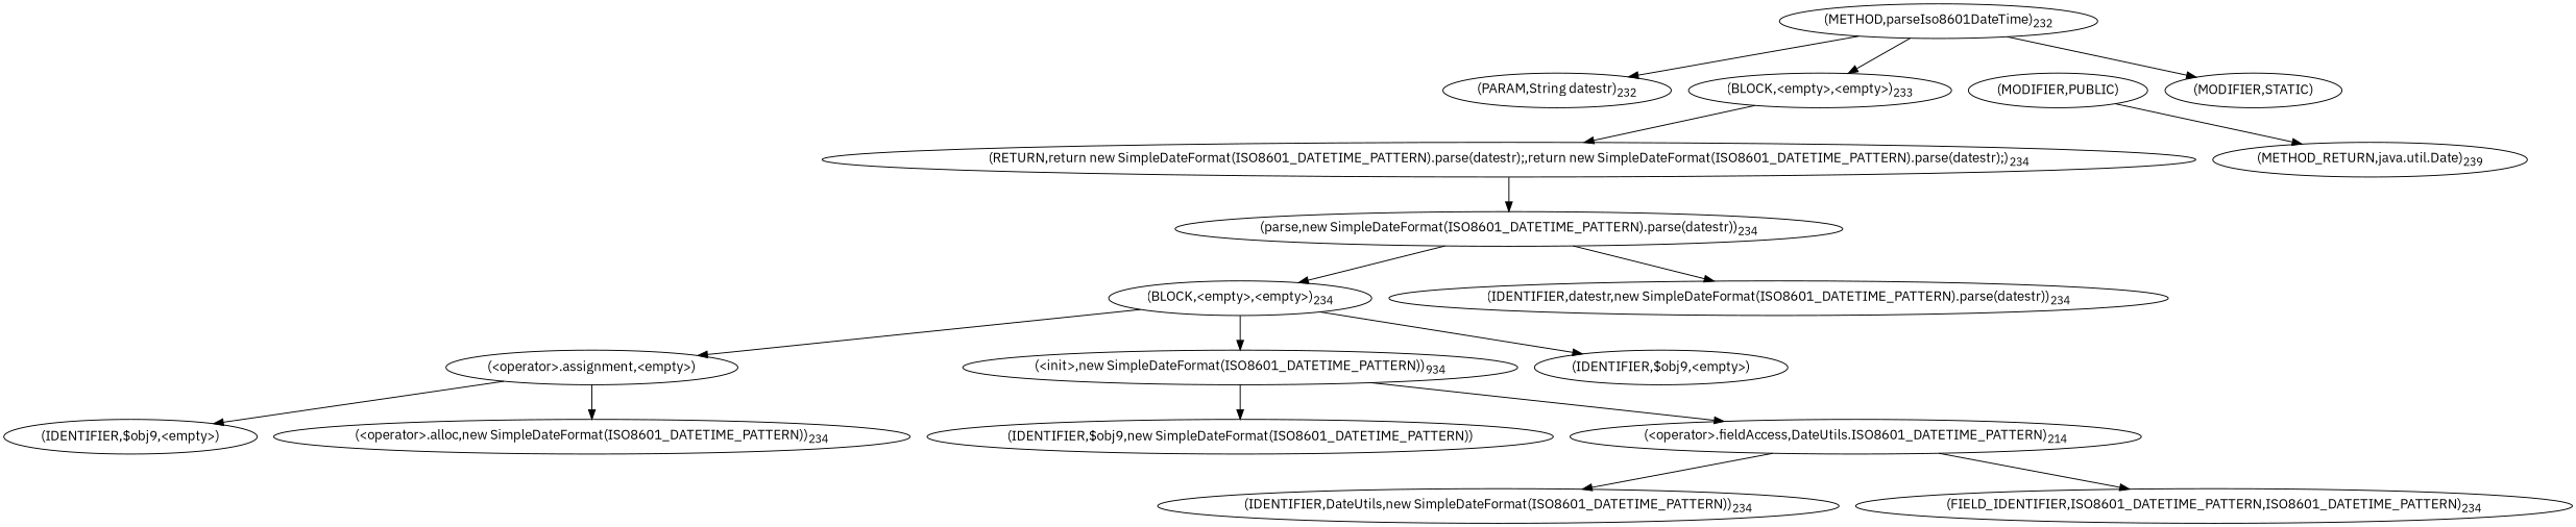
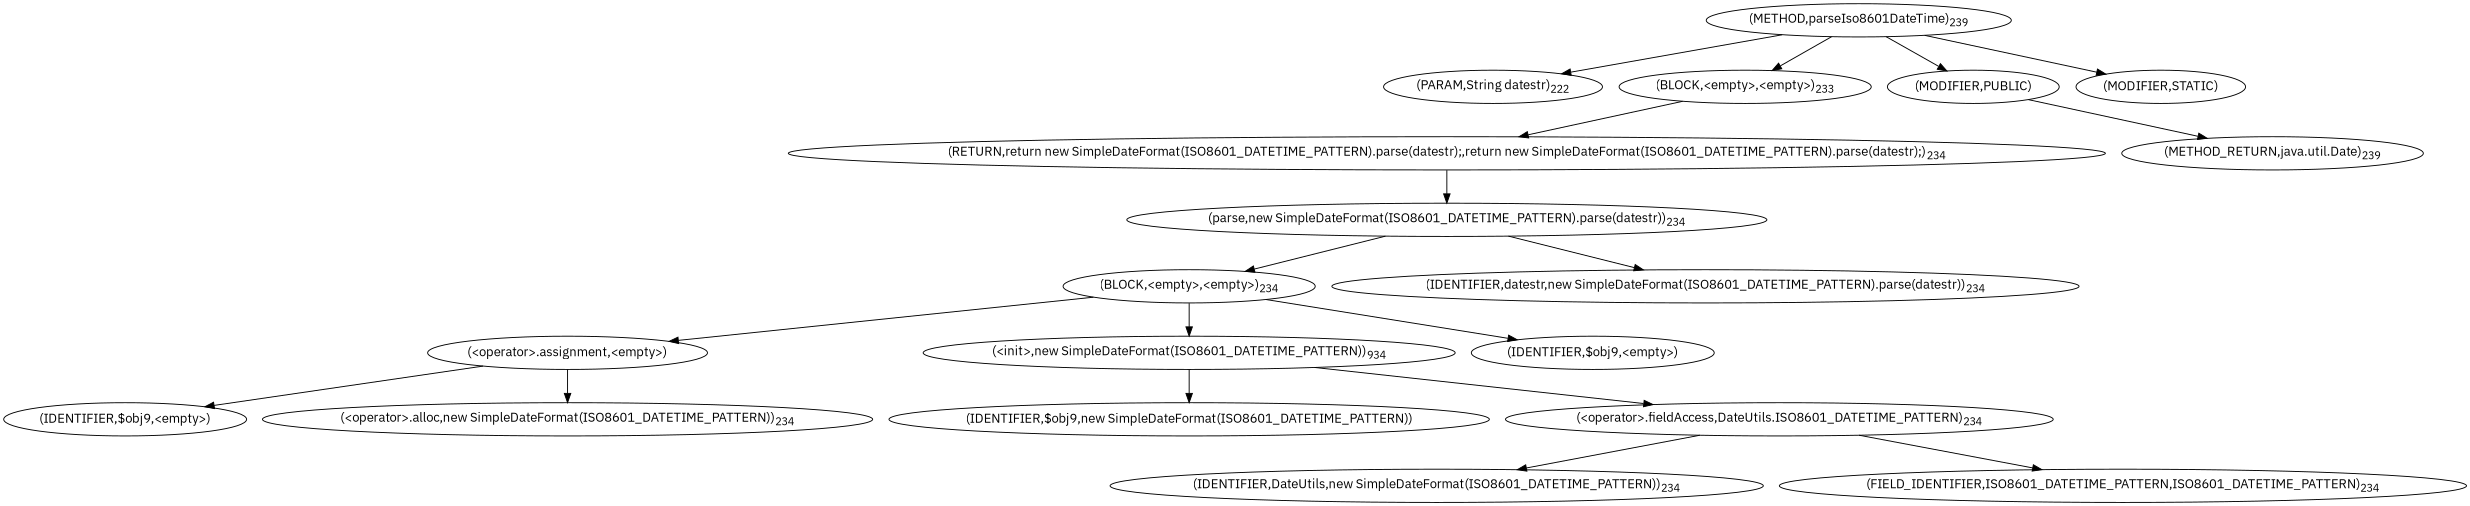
  digraph {
    fontname="IBM Plex Sans"
    node [fontname="IBM Plex Sans"]
    edge [fontname="IBM Plex Sans"]
-   n1 [label=<(METHOD,parseIso8601DateTime)<SUB>232</SUB>>]
-   n2 [label=<(PARAM,String datestr)<SUB>232</SUB>>]
+   n1 [label=<(METHOD,parseIso8601DateTime)<SUB>239</SUB>>]
+   n2 [label=<(PARAM,String datestr)<SUB>222</SUB>>]
    n3 [label=<(BLOCK,&lt;empty&gt;,&lt;empty&gt;)<SUB>233</SUB>>]
    n4 [label=<(MODIFIER,PUBLIC)>]
    n5 [label=<(MODIFIER,STATIC)>]
    n6 [label=<(RETURN,return new SimpleDateFormat(ISO8601_DATETIME_PATTERN).parse(datestr);,return new SimpleDateFormat(ISO8601_DATETIME_PATTERN).parse(datestr);)<SUB>234</SUB>>]
    n7 [label=<(METHOD_RETURN,java.util.Date)<SUB>239</SUB>>]
    n8 [label=<(parse,new SimpleDateFormat(ISO8601_DATETIME_PATTERN).parse(datestr))<SUB>234</SUB>>]
    n9 [label=<(BLOCK,&lt;empty&gt;,&lt;empty&gt;)<SUB>234</SUB>>]
    n10 [label=<(IDENTIFIER,datestr,new SimpleDateFormat(ISO8601_DATETIME_PATTERN).parse(datestr))<SUB>234</SUB>>]
    n11 [label=<(&lt;operator&gt;.assignment,&lt;empty&gt;)>]
    n12 [label=<(&lt;init&gt;,new SimpleDateFormat(ISO8601_DATETIME_PATTERN))<SUB>934</SUB>>]
    n13 [label=<(IDENTIFIER,$obj9,&lt;empty&gt;)>]
    n14 [label=<(IDENTIFIER,$obj9,&lt;empty&gt;)>]
    n15 [label=<(&lt;operator&gt;.alloc,new SimpleDateFormat(ISO8601_DATETIME_PATTERN))<SUB>234</SUB>>]
    n16 [label=<(IDENTIFIER,$obj9,new SimpleDateFormat(ISO8601_DATETIME_PATTERN))>]
-   n17 [label=<(&lt;operator&gt;.fieldAccess,DateUtils.ISO8601_DATETIME_PATTERN)<SUB>214</SUB>>]
+   n17 [label=<(&lt;operator&gt;.fieldAccess,DateUtils.ISO8601_DATETIME_PATTERN)<SUB>234</SUB>>]
    n18 [label=<(IDENTIFIER,DateUtils,new SimpleDateFormat(ISO8601_DATETIME_PATTERN))<SUB>234</SUB>>]
    n19 [label=<(FIELD_IDENTIFIER,ISO8601_DATETIME_PATTERN,ISO8601_DATETIME_PATTERN)<SUB>234</SUB>>]
    n1 -> n2
    n1 -> n3
+   n1 -> n4
    n1 -> n5
    n3 -> n6
    n4 -> n7
    n6 -> n8
    n8 -> n9
    n8 -> n10
    n9 -> n11
    n9 -> n12
    n9 -> n13
    n11 -> n14
    n11 -> n15
    n12 -> n16
    n12 -> n17
    n17 -> n18
    n17 -> n19
  }
